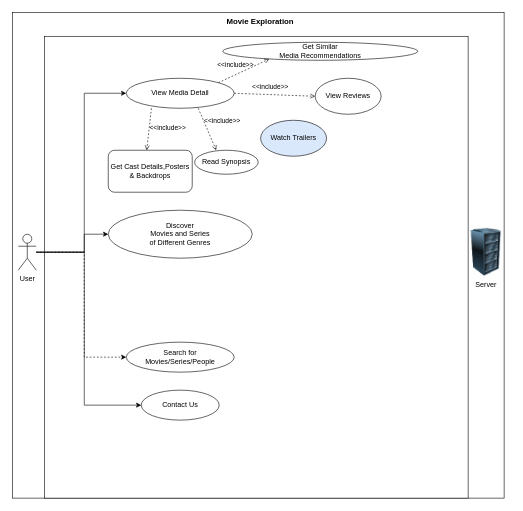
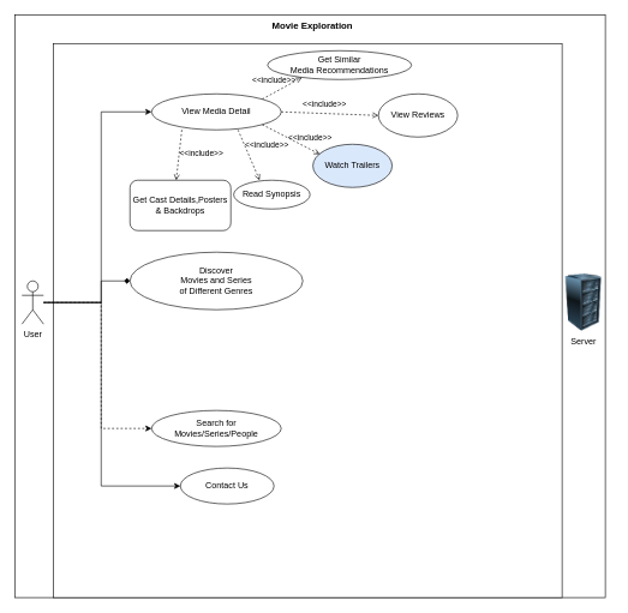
  <mxCell id="0" />
  <mxCell id="1" parent="0" />
  <mxCell id="2" value="" style="rounded=0;whiteSpace=wrap;html=1;movable=0;resizable=0;rotatable=0;deletable=0;editable=0;locked=1;connectable=0;" parent="1" vertex="1"><mxGeometry y="20" width="820" height="810" as="geometry" x="20" /></mxCell>
  <mxCell id="3" value="Movie Exploration" style="text;html=1;align=center;verticalAlign=middle;whiteSpace=wrap;rounded=0;fontStyle=1;fontSize=13;" parent="1" vertex="1"><mxGeometry x="371" y="20" width="125" height="30" as="geometry" /></mxCell>
  <mxCell id="4" value="" style="rounded=0;whiteSpace=wrap;html=1;movable=0;resizable=0;rotatable=0;deletable=0;editable=0;locked=1;connectable=0;" parent="1" vertex="1"><mxGeometry x="74" y="60" width="706" height="770" as="geometry" /></mxCell>
  <mxCell id="5" style="edgeStyle=orthogonalEdgeStyle;rounded=0;orthogonalLoop=1;jettySize=auto;html=1;entryX=0;entryY=0.5;entryDx=0;entryDy=0;dashed=1;" edge="1" parent="1" source="9" target="15"><mxGeometry relative="1" as="geometry"><Array as="points"><mxPoint x="140" y="420" /><mxPoint x="140" y="595" /></Array></mxGeometry></mxCell>
  <mxCell id="6" style="edgeStyle=orthogonalEdgeStyle;rounded=0;orthogonalLoop=1;jettySize=auto;html=1;entryX=0;entryY=0.5;entryDx=0;entryDy=0;" edge="1" parent="1" source="9" target="13"><mxGeometry relative="1" as="geometry"><Array as="points"><mxPoint x="140" y="420" /><mxPoint x="140" y="675" /></Array></mxGeometry></mxCell>
- <mxCell id="7" style="edgeStyle=orthogonalEdgeStyle;rounded=0;orthogonalLoop=1;jettySize=auto;html=1;" edge="1" parent="1" source="9" target="12"><mxGeometry relative="1" as="geometry"><Array as="points"><mxPoint x="140" y="420" /><mxPoint x="140" y="390" /></Array></mxGeometry></mxCell>
+ <mxCell id="7" style="edgeStyle=orthogonalEdgeStyle;rounded=0;orthogonalLoop=1;jettySize=auto;html=1;endArrow=diamond;" edge="1" parent="1" source="9" target="12"><mxGeometry relative="1" as="geometry"><Array as="points"><mxPoint x="140" y="420" /><mxPoint x="140" y="390" /></Array></mxGeometry></mxCell>
  <mxCell id="8" style="edgeStyle=orthogonalEdgeStyle;rounded=0;orthogonalLoop=1;jettySize=auto;html=1;entryX=0;entryY=0.5;entryDx=0;entryDy=0;" edge="1" parent="1" source="9" target="14"><mxGeometry relative="1" as="geometry"><Array as="points"><mxPoint x="140" y="420" /><mxPoint x="140" y="155" /></Array></mxGeometry></mxCell>
  <mxCell id="9" value="User" style="shape=umlActor;verticalLabelPosition=bottom;verticalAlign=top;html=1;outlineConnect=0;" parent="1" vertex="1"><mxGeometry x="30" y="390" width="30" height="60" as="geometry" /></mxCell>
  <mxCell id="10" value="" style="image;html=1;image=img/lib/clip_art/computers/Server_Rack_128x128.png" parent="1" vertex="1"><mxGeometry x="770" y="380" width="80" height="80" as="geometry" /></mxCell>
  <mxCell id="11" value="Server" style="text;html=1;align=center;verticalAlign=middle;whiteSpace=wrap;rounded=0;" parent="1" vertex="1"><mxGeometry x="780" y="460" width="60" height="30" as="geometry" /></mxCell>
  <mxCell id="12" value="Discover&lt;div&gt;Movies and Series&lt;/div&gt;&lt;div&gt;of Different Genres&lt;/div&gt;" style="ellipse;whiteSpace=wrap;html=1;" vertex="1" parent="1"><mxGeometry x="180" y="350" width="240" height="80" as="geometry" /></mxCell>
- <mxCell id="13" value="Contact Us" style="ellipse;whiteSpace=wrap;html=1;" vertex="1" parent="1"><mxGeometry x="235" y="650" width="130" height="50" as="geometry" /></mxCell>
+ <mxCell id="13" value="Contact Us" style="ellipse;whiteSpace=wrap;html=1;" vertex="1" parent="1"><mxGeometry x="250" y="650" width="130" height="50" as="geometry" /></mxCell>
  <mxCell id="14" value="View&amp;nbsp;&lt;span style=&quot;background-color: initial;&quot;&gt;Media&amp;nbsp;&lt;/span&gt;&lt;span style=&quot;background-color: initial;&quot;&gt;Detail&lt;/span&gt;" style="ellipse;whiteSpace=wrap;html=1;" vertex="1" parent="1"><mxGeometry x="210" y="130" width="180" height="50" as="geometry" /></mxCell>
  <mxCell id="15" value="Search for&lt;div&gt;Movies/Series/People&lt;/div&gt;" style="ellipse;whiteSpace=wrap;html=1;" vertex="1" parent="1"><mxGeometry x="210" y="570" width="180" height="50" as="geometry" /></mxCell>
  <mxCell id="16" value="&amp;lt;&amp;lt;include&amp;gt;&amp;gt;" style="html=1;verticalAlign=bottom;labelBackgroundColor=none;endArrow=open;endFill=0;dashed=1;rounded=0;exitX=1;exitY=0.5;exitDx=0;exitDy=0;entryX=0;entryY=0.5;entryDx=0;entryDy=0;" edge="1" parent="1" source="14" target="17"><mxGeometry x="-0.108" y="3" width="160" relative="1" as="geometry"><mxPoint x="426.66" y="300" as="sourcePoint" /><mxPoint x="480" y="300" as="targetPoint" /><mxPoint as="offset" /></mxGeometry></mxCell>
  <mxCell id="17" value="View Reviews" style="ellipse;whiteSpace=wrap;html=1;" vertex="1" parent="1"><mxGeometry x="525" y="130" width="110" height="60" as="geometry" /></mxCell>
  <mxCell id="18" value="Watch Trailers" style="ellipse;whiteSpace=wrap;html=1;fillColor=#dae8fc;" vertex="1" parent="1"><mxGeometry x="434" y="200" width="110" height="60" as="geometry" /></mxCell>
+ <mxCell id="19" value="&amp;lt;&amp;lt;include&amp;gt;&amp;gt;" style="html=1;verticalAlign=bottom;labelBackgroundColor=none;endArrow=open;endFill=0;dashed=1;rounded=0;exitX=1;exitY=1;exitDx=0;exitDy=0;entryX=0.087;entryY=0.231;entryDx=0;entryDy=0;entryPerimeter=0;" edge="1" parent="1" source="14" target="18"><mxGeometry x="0.59" y="6" width="160" relative="1" as="geometry"><mxPoint x="371" y="180" as="sourcePoint" /><mxPoint x="461" y="185" as="targetPoint" /><mxPoint as="offset" /></mxGeometry></mxCell>
  <mxCell id="20" value="Read Synopsis" style="ellipse;whiteSpace=wrap;html=1;" vertex="1" parent="1"><mxGeometry x="324" y="250" width="106" height="40" as="geometry" /></mxCell>
  <mxCell id="21" value="&amp;lt;&amp;lt;include&amp;gt;&amp;gt;" style="html=1;verticalAlign=bottom;labelBackgroundColor=none;endArrow=open;endFill=0;dashed=1;rounded=0;exitX=1;exitY=1;exitDx=0;exitDy=0;" edge="1" parent="1"><mxGeometry x="0.138" y="25" width="160" relative="1" as="geometry"><mxPoint x="330" y="180" as="sourcePoint" /><mxPoint x="360" y="250" as="targetPoint" /><mxPoint as="offset" /></mxGeometry></mxCell>
  <mxCell id="22" value="Get Cast Details,Posters &amp;amp; Backdrops" style="whiteSpace=wrap;html=1;rounded=1;" vertex="1" parent="1"><mxGeometry x="180" y="250" width="140" height="70" as="geometry" /></mxCell>
  <mxCell id="23" value="&amp;lt;&amp;lt;include&amp;gt;&amp;gt;" style="html=1;verticalAlign=bottom;labelBackgroundColor=none;endArrow=open;endFill=0;dashed=1;rounded=0;entryX=0.458;entryY=0.001;entryDx=0;entryDy=0;entryPerimeter=0;" edge="1" parent="1" target="22"><mxGeometry x="0.104" y="32" width="160" relative="1" as="geometry"><mxPoint x="252" y="180" as="sourcePoint" /><mxPoint x="280" y="250" as="targetPoint" /><mxPoint as="offset" /></mxGeometry></mxCell>
- <mxCell id="24" value="Get Similar&lt;div&gt;Media Recommendations&lt;/div&gt;" style="ellipse;whiteSpace=wrap;html=1;" vertex="1" parent="1"><mxGeometry x="371" y="70" width="325" height="30" as="geometry" /></mxCell>
+ <mxCell id="24" value="Get Similar&lt;div&gt;Media Recommendations&lt;/div&gt;" style="ellipse;whiteSpace=wrap;html=1;" vertex="1" parent="1"><mxGeometry x="371" y="70" width="200" height="40" as="geometry" /></mxCell>
  <mxCell id="25" value="&amp;lt;&amp;lt;include&amp;gt;&amp;gt;" style="html=1;verticalAlign=bottom;labelBackgroundColor=none;endArrow=open;endFill=0;dashed=1;rounded=0;exitX=1;exitY=0;exitDx=0;exitDy=0;entryX=0.238;entryY=0.933;entryDx=0;entryDy=0;entryPerimeter=0;" edge="1" parent="1" source="14" target="24"><mxGeometry x="-0.277" y="7" width="160" relative="1" as="geometry"><mxPoint x="371" y="110" as="sourcePoint" /><mxPoint x="461" y="115" as="targetPoint" /><mxPoint as="offset" /></mxGeometry></mxCell>
